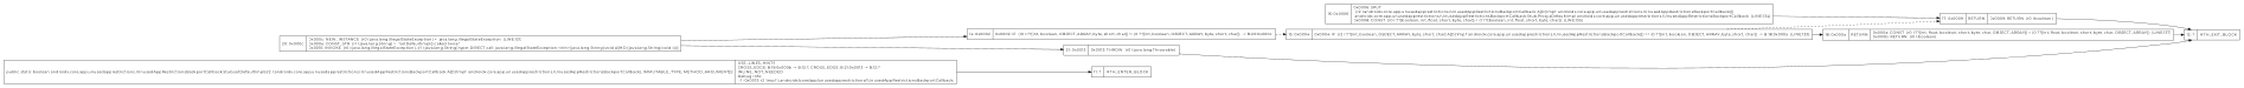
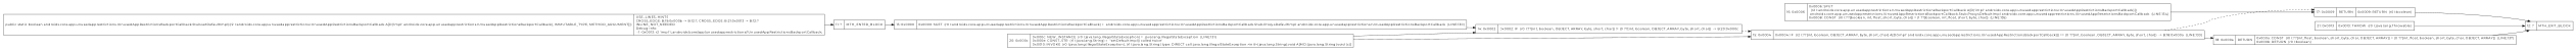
  digraph {
    fontname=Montserrat
    rankdir=LR
    node [fontname=Montserrat shape=record]
    edge [fontname=Montserrat]
    n1 [label="{11\:\ ?|MTH_ENTER_BLOCK\l}"]
+   n2 [label="{13\:\ 0x0000|0x0000: SGET  (r0 I:androidx.core.app.unusedapprestrictions.IUnusedAppRestrictionsBackportCallback) =  androidx.core.app.unusedapprestrictions.IUnusedAppRestrictionsBackportCallback.Stub.Proxy.sDefaultImpl androidx.core.app.unusedapprestrictions.IUnusedAppRestrictionsBackportCallback  (LINE:130)\l}"]
    n3 [label="{14\:\ 0x0002|0x0002: IF  (r0 I:??[int, boolean, OBJECT, ARRAY, byte, short, char]) != (0 ??[int, boolean, OBJECT, ARRAY, byte, short, char])  \-\> B:20:0x000c \l}"]
    n4 [label="{15\:\ 0x0004|0x0004: IF  (r2 I:??[int, boolean, OBJECT, ARRAY, byte, short, char] A[D('impl' androidx.core.app.unusedapprestrictions.IUnusedAppRestrictionsBackportCallback)]) == (0 ??[int, boolean, OBJECT, ARRAY, byte, short, char])  \-\> B:18:0x000a  (LINE:133)\l}"]
    n5 [label="{18\:\ 0x000a|RETURN\l|0x000a: CONST  (r0 I:??[int, float, boolean, short, byte, char, OBJECT, ARRAY]) = (0 ??[int, float, boolean, short, byte, char, OBJECT, ARRAY])  (LINE:137)\l0x000b: RETURN  (r0 I:boolean) \l}"]
    n6 [label="{17\:\ 0x0009|RETURN\l|0x0009: RETURN  (r0 I:boolean) \l}"]
    n7 [label="{20\:\ 0x000c|0x000c: NEW_INSTANCE  (r0 I:java.lang.IllegalStateException) =  java.lang.IllegalStateException  (LINE:131)\l0x000e: CONST_STR  (r1 I:java.lang.String) =  \"setDefaultImpl() called twice\" \l0x0010: INVOKE  (r0 I:java.lang.IllegalStateException), (r1 I:java.lang.String) type: DIRECT call: java.lang.IllegalStateException.\<init\>(java.lang.String):void A[MD:(java.lang.String):void (c)]\l}"]
    n8 [label="{21\:\ 0x0013|0x0013: THROW  (r0 I:java.lang.Throwable) \l}"]
    n9 [label="{16\:\ 0x0006|0x0006: SPUT  \l  (r2 I:androidx.core.app.unusedapprestrictions.IUnusedAppRestrictionsBackportCallback A[D('impl' androidx.core.app.unusedapprestrictions.IUnusedAppRestrictionsBackportCallback)])\l androidx.core.app.unusedapprestrictions.IUnusedAppRestrictionsBackportCallback.Stub.Proxy.sDefaultImpl androidx.core.app.unusedapprestrictions.IUnusedAppRestrictionsBackportCallback  (LINE:134)\l0x0008: CONST  (r0 I:??[boolean, int, float, short, byte, char]) = (1 ??[boolean, int, float, short, byte, char])  (LINE:135)\l}"]
    n10 [label="{12\:\ ?|MTH_EXIT_BLOCK\l}"]
    n11 [label="{public static boolean androidx.core.app.unusedapprestrictions.IUnusedAppRestrictionsBackportCallback.Stub.setDefaultImpl((r2 I:androidx.core.app.unusedapprestrictions.IUnusedAppRestrictionsBackportCallback A[D('impl' androidx.core.app.unusedapprestrictions.IUnusedAppRestrictionsBackportCallback), IMMUTABLE_TYPE, METHOD_ARGUMENT]))  | USE_LINES_HINTS\lCROSS_EDGE: B:19:0x000b \-\> B:12:?, CROSS_EDGE: B:21:0x0013 \-\> B:12:?\lINLINE_NOT_NEEDED\lDebug Info:\l  \-1 \-0x0013: r2 'impl' Landroidx\/core\/app\/unusedapprestrictions\/IUnusedAppRestrictionsBackportCallback;\l}"]
+   n1 -> n2
+   n2 -> n3
    n3 -> n4 [style=dashed]
    n4 -> n5
    n4 -> n6 [style=dashed]
    n5 -> n10
    n6 -> n10
    n7 -> n3
-   n7 -> n8
+   n7 -> n4
    n8 -> n10
    n9 -> n6
    n11 -> n1
  }
